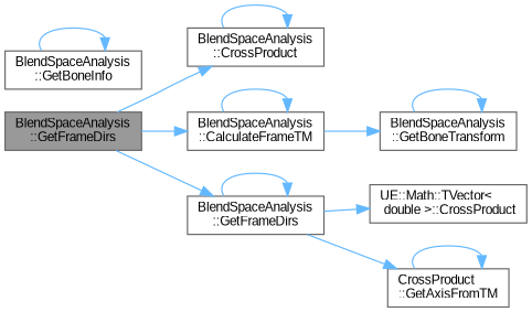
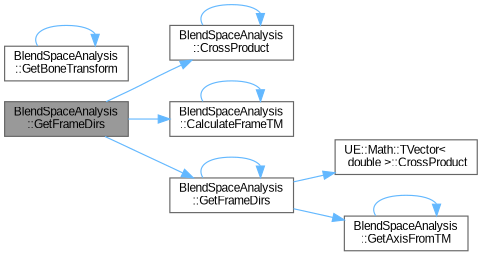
  digraph {
    fontname="Liberation Sans"
    rankdir=LR
    node [color=grey40 fillcolor=white fontname="Liberation Sans" fontsize=10 shape=box style=filled]
    edge [color=steelblue1 fontname="Liberation Sans" fontsize=10 labelfontname=Helvetica labelfontsize=10 style=solid]
    n1 [color=gray40 fillcolor=grey60 fontcolor=black height=0.2 label="BlendSpaceAnalysis\l::GetFrameDirs" width=0.4]
    n2 [height=0.2 label="BlendSpaceAnalysis\l::CrossProduct" width=0.4]
    n3 [height=0.2 label="BlendSpaceAnalysis\l::CalculateFrameTM" width=0.4]
    n4 [height=0.2 label="BlendSpaceAnalysis\l::GetFrameDirs" width=0.4]
    n5 [height=0.2 label="BlendSpaceAnalysis\l::GetBoneTransform" width=0.4]
    n6 [height=0.2 label="UE::Math::TVector\<\l double \>::CrossProduct" width=0.4]
-   n7 [height=0.2 label="CrossProduct\l::GetAxisFromTM" width=0.4]
-   n8 [height=0.2 label="BlendSpaceAnalysis\l::GetBoneInfo" width=0.4]
+   n7 [height=0.2 label="BlendSpaceAnalysis\l::GetAxisFromTM" width=0.4]
    n1 -> n2
    n1 -> n3
    n1 -> n4
    n2 -> n2
    n3 -> n3
-   n3 -> n5
    n4 -> n4
    n4 -> n6
    n4 -> n7
    n5 -> n5
    n7 -> n7
-   n8 -> n8
  }
